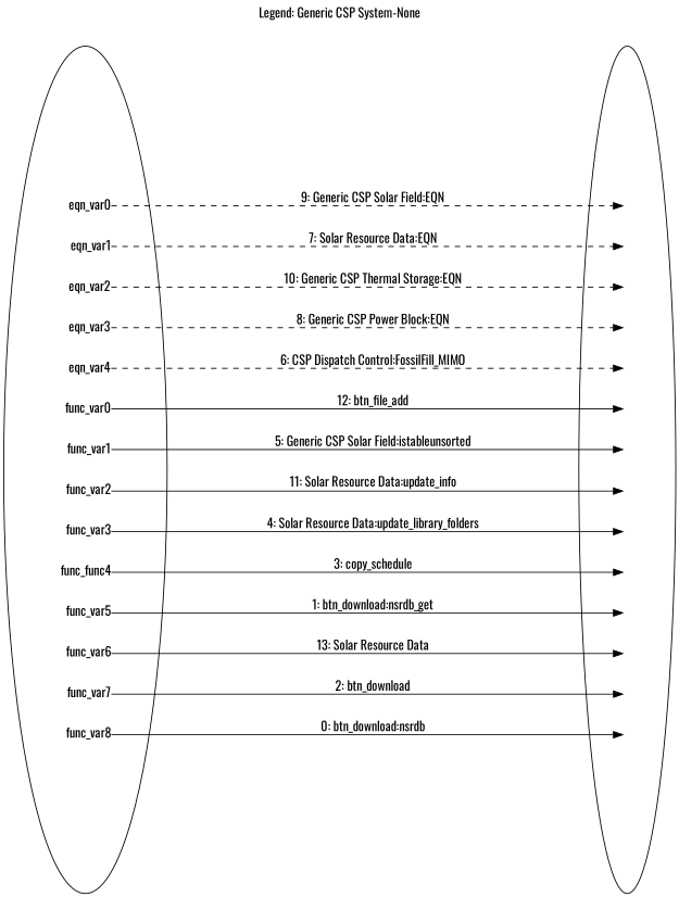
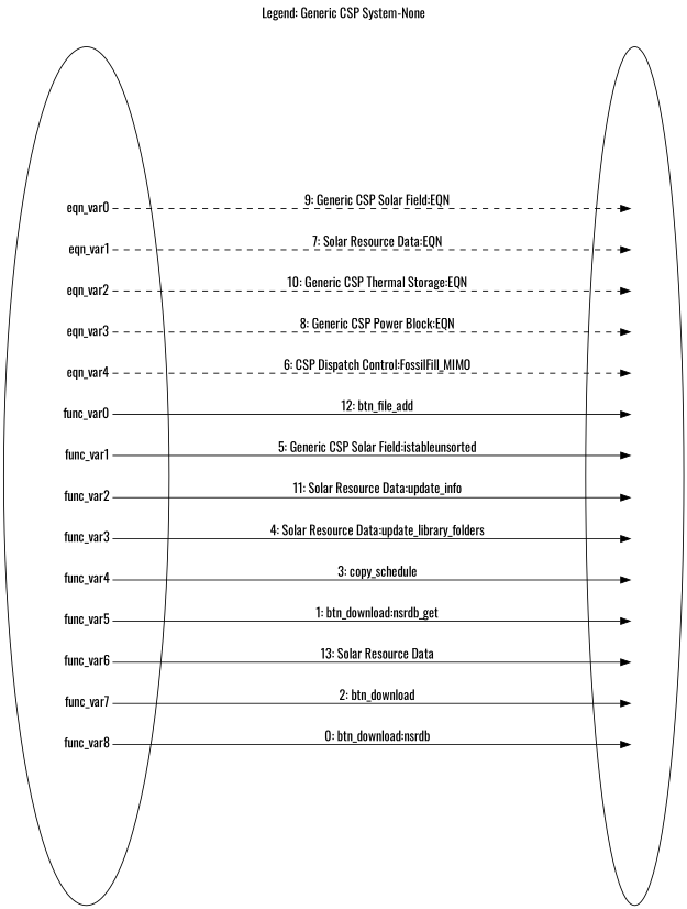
  digraph {
    label="Legend: Generic CSP System-None"
    labelloc=top
    rankdir=LR
    ranksep=3
    fontname=Oswald
    node [fontname=Oswald]
    edge [fontname=Oswald]
-   n1 [label=<<table border="0" cellpadding="2" cellspacing="25" cellborder="0"> 	<tr><td align="right" port="e0">eqn_var0</td></tr> 	<tr><td align="right" port="e1">eqn_var1</td></tr> 	<tr><td align="right" port="e2">eqn_var2</td></tr> 	<tr><td align="right" port="e3">eqn_var3</td></tr> 	<tr><td align="right" port="e4">eqn_var4</td></tr> 	<tr><td align="right" port="o0">func_var0</td></tr> 	<tr><td align="right" port="o1">func_var1</td></tr> 	<tr><td align="right" port="o2">func_var2</td></tr> 	<tr><td align="right" port="o3">func_var3</td></tr> 	<tr><td align="right" port="o4">func_func4</td></tr> 	<tr><td align="right" port="o5">func_var5</td></tr> 	<tr><td align="right" port="o6">func_var6</td></tr> 	<tr><td align="right" port="o7">func_var7</td></tr> 	<tr><td align="right" port="o8">func_var8</td></tr> 	</table>>]
+   n1 [label=<<table border="0" cellpadding="2" cellspacing="25" cellborder="0"> 	<tr><td align="right" port="e0">eqn_var0</td></tr> 	<tr><td align="right" port="e1">eqn_var1</td></tr> 	<tr><td align="right" port="e2">eqn_var2</td></tr> 	<tr><td align="right" port="e3">eqn_var3</td></tr> 	<tr><td align="right" port="e4">eqn_var4</td></tr> 	<tr><td align="right" port="o0">func_var0</td></tr> 	<tr><td align="right" port="o1">func_var1</td></tr> 	<tr><td align="right" port="o2">func_var2</td></tr> 	<tr><td align="right" port="o3">func_var3</td></tr> 	<tr><td align="right" port="o4">func_var4</td></tr> 	<tr><td align="right" port="o5">func_var5</td></tr> 	<tr><td align="right" port="o6">func_var6</td></tr> 	<tr><td align="right" port="o7">func_var7</td></tr> 	<tr><td align="right" port="o8">func_var8</td></tr> 	</table>>]
    n2 [label=<<table border="0" cellpadding="2" cellspacing="25" cellborder="0"> 	<tr><td port="e0">&nbsp;</td></tr> 	<tr><td port="e1">&nbsp;</td></tr> 	<tr><td port="e2">&nbsp;</td></tr> 	<tr><td port="e3">&nbsp;</td></tr> 	<tr><td port="e4">&nbsp;</td></tr> 	<tr><td port="o0">&nbsp;</td></tr> 	<tr><td port="o1">&nbsp;</td></tr> 	<tr><td port="o2">&nbsp;</td></tr> 	<tr><td port="o3">&nbsp;</td></tr> 	<tr><td port="o4">&nbsp;</td></tr> 	<tr><td port="o5">&nbsp;</td></tr> 	<tr><td port="o6">&nbsp;</td></tr> 	<tr><td port="o7">&nbsp;</td></tr> 	<tr><td port="o8">&nbsp;</td></tr> 	</table>>]
    n1 -> n2 [headport="e0:w" label="9: Generic CSP Solar Field:EQN" style=dashed tailport="e0:e"]
    n1 -> n2 [headport="e1:w" label="7: Solar Resource Data:EQN" style=dashed tailport="e1:e"]
    n1 -> n2 [headport="e2:w" label="10: Generic CSP Thermal Storage:EQN" style=dashed tailport="e2:e"]
    n1 -> n2 [headport="e3:w" label="8: Generic CSP Power Block:EQN" style=dashed tailport="e3:e"]
    n1 -> n2 [headport="e4:w" label="6: CSP Dispatch Control:FossilFill_MIMO" style=dashed tailport="e4:e"]
    n1 -> n2 [headport="o0:w" label="12: btn_file_add" tailport="o0:e"]
    n1 -> n2 [headport="o1:w" label="5: Generic CSP Solar Field:istableunsorted" tailport="o1:e"]
    n1 -> n2 [headport="o2:w" label="11: Solar Resource Data:update_info" tailport="o2:e"]
    n1 -> n2 [headport="o3:w" label="4: Solar Resource Data:update_library_folders" tailport="o3:e"]
    n1 -> n2 [headport="o4:w" label="3: copy_schedule" tailport="o4:e"]
    n1 -> n2 [headport="o5:w" label="1: btn_download:nsrdb_get" tailport="o5:e"]
    n1 -> n2 [headport="o6:w" label="13: Solar Resource Data" tailport="o6:e"]
    n1 -> n2 [headport="o7:w" label="2: btn_download" tailport="o7:e"]
    n1 -> n2 [headport="o8:w" label="0: btn_download:nsrdb" tailport="o8:e"]
  }
